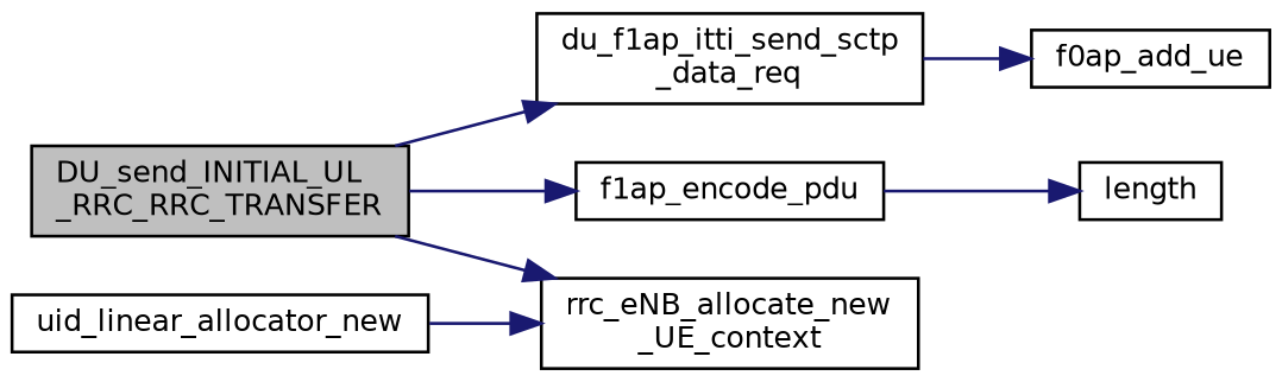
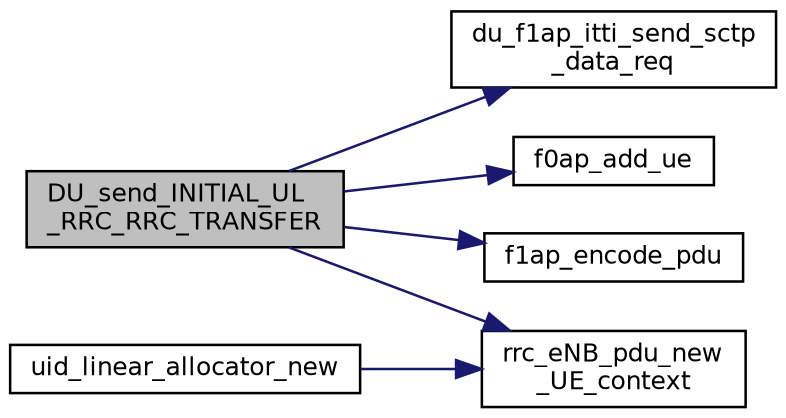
  digraph {
    rankdir=LR
    node [color=black fillcolor=white fontname=Helvetica fontsize=10 shape=record style=filled]
    edge [color=midnightblue fontname=Helvetica fontsize=10 labelfontname=Helvetica labelfontsize=10 style=solid]
    n1 [fillcolor=grey75 fontcolor=black height=0.2 label="DU_send_INITIAL_UL\l_RRC_RRC_TRANSFER" width=0.4]
    n2 [height=0.2 label="du_f1ap_itti_send_sctp\l_data_req" width=0.4]
    n3 [height=0.2 label=f0ap_add_ue width=0.4]
    n4 [height=0.2 label=f1ap_encode_pdu width=0.4]
-   n5 [height=0.2 label="rrc_eNB_allocate_new\l_UE_context" width=0.4]
-   n6 [height=0.2 label=length width=0.4]
+   n5 [height=0.2 label="rrc_eNB_pdu_new\l_UE_context" width=0.4]
    n7 [height=0.2 label=uid_linear_allocator_new width=0.4]
    n1 -> n2
-   n2 -> n3
+   n1 -> n3
    n1 -> n4
    n1 -> n5
-   n4 -> n6
    n7 -> n5
  }
